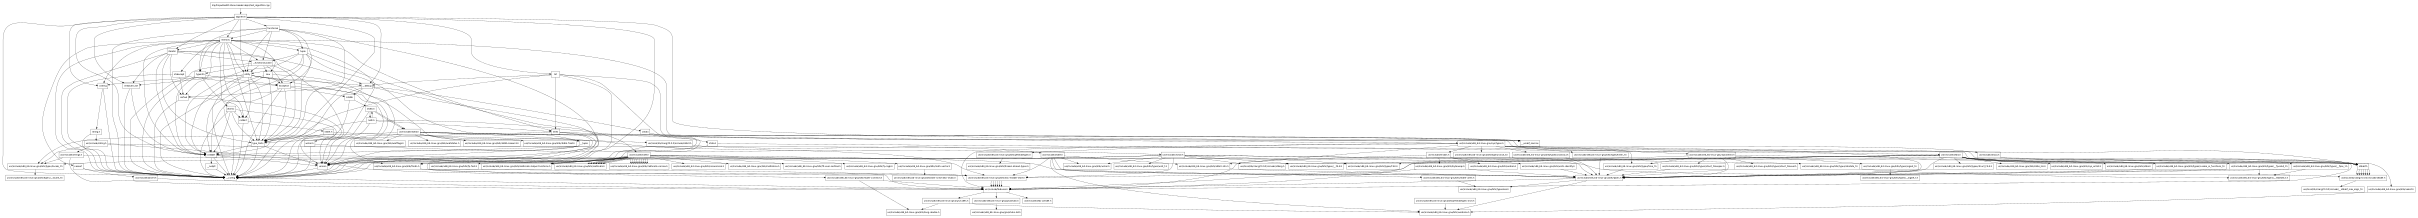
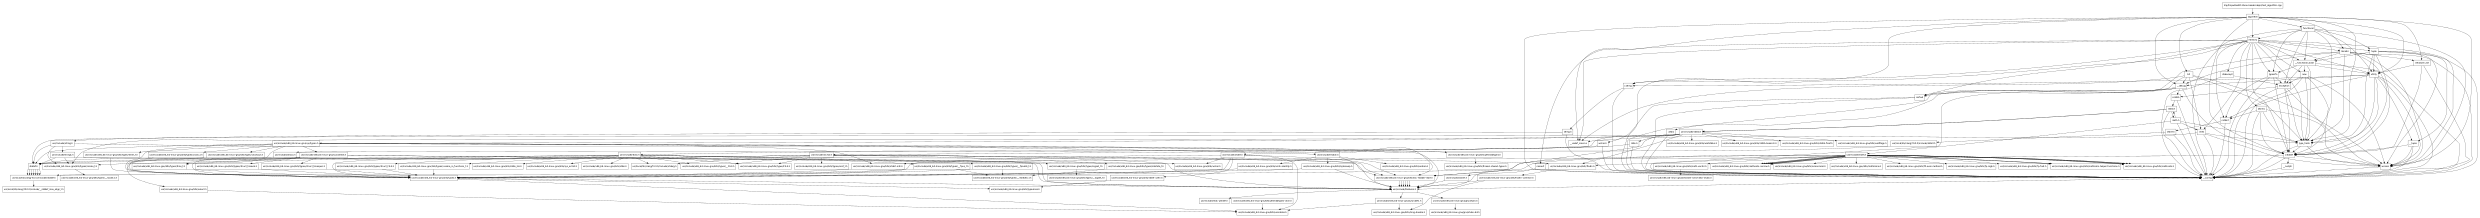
  digraph {
    fontname=Inter
    node [fontname=Inter shape=box]
    edge [fontname=Inter]
    n1 [label=algorithm]
    n2 [label=__config]
    n3 [label=initializer_list]
    n4 [label=cstddef]
    n5 [label=version]
    n6 [label=type_traits]
    n7 [label=cstring]
    n8 [label=utility]
    n9 [label=__debug]
    n10 [label=__undef_macros]
    n11 [label=memory]
    n12 [label=iterator]
    n13 [label=functional]
    n14 [label=bit]
    n15 [label="usr/include/features.h"]
    n16 [label="usr/local/lib/clang/10.0.0/include/stddef.h"]
    n17 [label=__nullptr]
    n18 [label="string.h"]
    n19 [label=__tuple]
    n20 [label=cstdint]
    n21 [label=iosfwd]
    n22 [label=cstdlib]
    n23 [label=cstdio]
    n24 [label=limits]
    n25 [label=typeinfo]
    n26 [label=new]
    n27 [label=__functional_base]
    n28 [label=tuple]
    n29 [label=stdexcept]
    n30 [label=cassert]
    n31 [label=atomic]
    n32 [label=exception]
    n33 [label="tmp/tmpw8iwRO.libcxx.header.deps/test_algorithm.cpp"]
    n34 [label="usr/include/stdc-predef.h"]
    n35 [label="usr/include/x86_64-linux-gnu/sys/cdefs.h"]
    n36 [label="usr/include/x86_64-linux-gnu/gnu/stubs.h"]
    n37 [label="usr/include/x86_64-linux-gnu/bits/wordsize.h"]
    n38 [label="usr/include/x86_64-linux-gnu/bits/long-double.h"]
    n39 [label="usr/include/x86_64-linux-gnu/gnu/stubs-64.h"]
    n40 [label="usr/local/lib/clang/10.0.0/include/__stddef_max_align_t.h"]
    n41 [label="usr/include/string.h"]
    n42 [label="usr/include/x86_64-linux-gnu/bits/libc-header-start.h"]
    n43 [label="stddef.h"]
    n44 [label="usr/include/x86_64-linux-gnu/bits/types/locale_t.h"]
    n45 [label="usr/include/strings.h"]
    n46 [label="usr/include/x86_64-linux-gnu/bits/types/__locale_t.h"]
    n47 [label="stdint.h"]
    n48 [label="usr/local/lib/clang/10.0.0/include/stdint.h"]
    n49 [label="usr/include/stdint.h"]
    n50 [label="usr/include/x86_64-linux-gnu/bits/types.h"]
    n51 [label="usr/include/x86_64-linux-gnu/bits/wchar.h"]
    n52 [label="usr/include/x86_64-linux-gnu/bits/stdint-intn.h"]
    n53 [label="usr/include/x86_64-linux-gnu/bits/stdint-uintn.h"]
    n54 [label="usr/include/x86_64-linux-gnu/bits/typesizes.h"]
    n55 [label="wchar.h"]
    n56 [label="stdlib.h"]
    n57 [label="stdio.h"]
    n58 [label="usr/include/wchar.h"]
    n59 [label="usr/include/x86_64-linux-gnu/bits/floatn.h"]
    n60 [label="usr/local/lib/clang/10.0.0/include/stdarg.h"]
    n61 [label="usr/include/x86_64-linux-gnu/bits/types/wint_t.h"]
    n62 [label="usr/include/x86_64-linux-gnu/bits/types/mbstate_t.h"]
    n63 [label="usr/include/x86_64-linux-gnu/bits/types/__FILE.h"]
    n64 [label="usr/include/x86_64-linux-gnu/bits/types/FILE.h"]
    n65 [label="usr/include/x86_64-linux-gnu/bits/floatn-common.h"]
    n66 [label="usr/include/x86_64-linux-gnu/bits/types/__mbstate_t.h"]
    n67 [label="usr/include/stdlib.h"]
    n68 [label="math.h"]
    n69 [label="usr/include/x86_64-linux-gnu/bits/waitflags.h"]
    n70 [label="usr/include/x86_64-linux-gnu/bits/waitstatus.h"]
    n71 [label="usr/include/x86_64-linux-gnu/sys/types.h"]
    n72 [label="usr/include/alloca.h"]
    n73 [label="usr/include/x86_64-linux-gnu/bits/stdlib-bsearch.h"]
    n74 [label="usr/include/x86_64-linux-gnu/bits/stdlib-float.h"]
    n75 [label="usr/include/math.h"]
    n76 [label="usr/include/x86_64-linux-gnu/bits/types/clock_t.h"]
    n77 [label="usr/include/x86_64-linux-gnu/bits/types/clockid_t.h"]
    n78 [label="usr/include/x86_64-linux-gnu/bits/types/time_t.h"]
    n79 [label="usr/include/x86_64-linux-gnu/bits/types/timer_t.h"]
    n80 [label="usr/include/endian.h"]
    n81 [label="usr/include/x86_64-linux-gnu/sys/select.h"]
    n82 [label="usr/include/x86_64-linux-gnu/bits/pthreadtypes.h"]
    n83 [label="usr/include/x86_64-linux-gnu/bits/endian.h"]
    n84 [label="usr/include/x86_64-linux-gnu/bits/byteswap.h"]
    n85 [label="usr/include/x86_64-linux-gnu/bits/uintn-identity.h"]
    n86 [label="usr/include/x86_64-linux-gnu/bits/select.h"]
    n87 [label="usr/include/x86_64-linux-gnu/bits/types/sigset_t.h"]
    n88 [label="usr/include/x86_64-linux-gnu/bits/types/struct_timeval.h"]
    n89 [label="usr/include/x86_64-linux-gnu/bits/types/struct_timespec.h"]
    n90 [label="usr/include/x86_64-linux-gnu/bits/thread-shared-types.h"]
    n91 [label="usr/include/x86_64-linux-gnu/bits/types/__sigset_t.h"]
    n92 [label="usr/include/x86_64-linux-gnu/bits/pthreadtypes-arch.h"]
    n93 [label="usr/include/x86_64-linux-gnu/bits/math-vector.h"]
    n94 [label="usr/include/x86_64-linux-gnu/bits/flt-eval-method.h"]
    n95 [label="usr/include/x86_64-linux-gnu/bits/fp-logb.h"]
    n96 [label="usr/include/x86_64-linux-gnu/bits/fp-fast.h"]
    n97 [label="usr/include/x86_64-linux-gnu/bits/mathcalls-helper-functions.h"]
    n98 [label="usr/include/x86_64-linux-gnu/bits/mathcalls.h"]
    n99 [label="usr/include/x86_64-linux-gnu/bits/mathcalls-narrow.h"]
    n100 [label="usr/include/x86_64-linux-gnu/bits/iscanonical.h"]
    n101 [label="usr/include/x86_64-linux-gnu/bits/mathinline.h"]
    n102 [label="usr/include/x86_64-linux-gnu/bits/libm-simd-decl-stubs.h"]
    n103 [label="usr/include/stdio.h"]
    n104 [label="usr/include/x86_64-linux-gnu/bits/types/__fpos_t.h"]
    n105 [label="usr/include/x86_64-linux-gnu/bits/types/__fpos64_t.h"]
    n106 [label="usr/include/x86_64-linux-gnu/bits/types/struct_FILE.h"]
    n107 [label="usr/include/x86_64-linux-gnu/bits/types/cookie_io_functions_t.h"]
    n108 [label="usr/include/x86_64-linux-gnu/bits/stdio_lim.h"]
    n109 [label="usr/include/x86_64-linux-gnu/bits/sys_errlist.h"]
    n110 [label="usr/include/x86_64-linux-gnu/bits/stdio.h"]
    n111 [label="usr/include/assert.h"]
    n1 -> n2
    n1 -> n3
    n1 -> n4
    n1 -> n5
    n1 -> n6
    n1 -> n7
    n1 -> n8
    n1 -> n9
    n1 -> n10
    n1 -> n11
    n1 -> n12
    n1 -> n13
    n1 -> n14
    n2 -> n15
    n3 -> n2
    n3 -> n4
    n4 -> n2
    n4 -> n5
    n4 -> n16
    n4 -> n17
    n5 -> n2
    n6 -> n2
    n6 -> n4
    n6 -> n5
    n7 -> n2
    n7 -> n18
    n8 -> n2
-   n8 -> n3
+   n3 -> n8
    n8 -> n4
    n8 -> n5
    n8 -> n6
    n8 -> n7
    n8 -> n9
    n8 -> n19
    n8 -> n20
    n9 -> n2
    n9 -> n4
    n9 -> n21
    n9 -> n22
    n9 -> n23
    n11 -> n2
    n11 -> n4
    n11 -> n5
    n11 -> n6
    n11 -> n7
    n11 -> n8
    n11 -> n10
    n11 -> n12
    n11 -> n20
    n11 -> n21
    n11 -> n24
    n11 -> n25
    n11 -> n26
    n11 -> n27
    n11 -> n28
    n11 -> n29
    n11 -> n30
    n11 -> n31
    n12 -> n2
    n12 -> n3
    n12 -> n4
    n12 -> n5
    n12 -> n6
    n12 -> n9
    n12 -> n21
    n12 -> n27
    n13 -> n2
    n13 -> n5
    n13 -> n6
    n13 -> n8
    n13 -> n11
    n13 -> n25
    n13 -> n27
    n13 -> n28
    n13 -> n32
    n14 -> n2
    n14 -> n5
    n14 -> n6
    n14 -> n9
    n14 -> n10
    n14 -> n24
    n15 -> n34
    n15 -> n35
    n15 -> n36
    n16 -> n40
    n17 -> n2
    n18 -> n2
    n18 -> n41
    n19 -> n2
    n19 -> n4
    n19 -> n5
    n20 -> n2
    n20 -> n47
    n21 -> n2
    n21 -> n55
    n22 -> n2
    n22 -> n56
    n23 -> n2
    n23 -> n57
    n24 -> n2
    n24 -> n5
    n24 -> n6
    n24 -> n10
    n25 -> n2
    n25 -> n4
    n25 -> n20
    n25 -> n32
    n26 -> n2
    n26 -> n4
    n26 -> n5
    n26 -> n6
    n26 -> n32
    n27 -> n2
    n27 -> n6
    n27 -> n8
    n27 -> n25
    n27 -> n26
    n27 -> n32
    n28 -> n2
    n28 -> n4
    n28 -> n5
    n28 -> n6
    n28 -> n8
    n28 -> n19
    n28 -> n27
    n29 -> n2
-   n29 -> n21
    n29 -> n32
    n30 -> n2
    n30 -> n111
    n31 -> n2
    n31 -> n4
    n31 -> n5
    n31 -> n6
    n31 -> n20
    n32 -> n2
    n32 -> n4
    n32 -> n5
    n32 -> n6
    n32 -> n22
    n33 -> n1
    n35 -> n37
    n35 -> n38
    n36 -> n39
    n41 -> n42
    n41 -> n43
    n41 -> n44
    n41 -> n45
    n42 -> n15
    n42 -> n15
    n42 -> n15
    n42 -> n15
    n42 -> n15
    n42 -> n15
    n43 -> n16
    n43 -> n16
    n43 -> n16
    n43 -> n16
    n43 -> n16
    n43 -> n16
    n43 -> n16
    n44 -> n46
    n45 -> n15
    n45 -> n43
    n45 -> n44
    n47 -> n2
    n47 -> n48
    n48 -> n49
    n49 -> n37
    n49 -> n42
    n49 -> n50
    n49 -> n51
    n49 -> n52
    n49 -> n53
    n50 -> n15
    n50 -> n37
    n50 -> n54
    n52 -> n50
    n53 -> n54
    n55 -> n2
    n55 -> n58
    n56 -> n2
    n56 -> n67
    n56 -> n67
    n56 -> n68
    n57 -> n2
    n57 -> n103
    n58 -> n42
    n58 -> n43
    n58 -> n44
    n58 -> n51
    n58 -> n59
    n58 -> n60
    n58 -> n61
    n58 -> n62
    n58 -> n63
    n58 -> n64
    n59 -> n15
    n59 -> n65
    n62 -> n66
    n65 -> n15
    n65 -> n38
    n67 -> n42
    n67 -> n43
    n67 -> n44
    n67 -> n59
    n67 -> n69
    n67 -> n70
    n67 -> n71
    n67 -> n72
    n67 -> n73
    n67 -> n74
    n68 -> n2
    n68 -> n6
    n68 -> n24
    n68 -> n56
    n68 -> n75
    n71 -> n15
    n71 -> n43
    n71 -> n50
    n71 -> n52
    n71 -> n76
    n71 -> n77
    n71 -> n78
    n71 -> n79
    n71 -> n80
    n71 -> n81
    n71 -> n82
    n72 -> n15
    n72 -> n43
    n75 -> n42
    n75 -> n50
    n75 -> n59
    n75 -> n93
    n75 -> n94
    n75 -> n95
    n75 -> n96
    n75 -> n97
    n75 -> n97
    n75 -> n97
    n75 -> n98
    n75 -> n98
    n75 -> n98
    n75 -> n98
    n75 -> n98
    n75 -> n98
    n75 -> n98
    n75 -> n99
    n75 -> n99
    n75 -> n99
    n75 -> n99
    n75 -> n99
    n75 -> n99
    n75 -> n99
    n75 -> n99
    n75 -> n99
    n75 -> n100
    n75 -> n101
    n76 -> n50
    n77 -> n50
    n78 -> n50
    n79 -> n50
    n80 -> n15
    n80 -> n83
    n80 -> n84
    n80 -> n85
    n81 -> n15
    n81 -> n50
    n81 -> n78
    n81 -> n86
    n81 -> n87
    n81 -> n88
    n81 -> n89
    n82 -> n90
    n84 -> n15
    n84 -> n50
    n85 -> n50
    n86 -> n37
    n87 -> n91
    n88 -> n50
    n89 -> n50
    n92 -> n37
    n93 -> n102
    n103 -> n42
    n103 -> n43
    n103 -> n50
    n103 -> n60
    n103 -> n63
    n103 -> n64
    n103 -> n104
    n103 -> n105
    n103 -> n106
    n103 -> n107
    n103 -> n108
    n103 -> n109
    n103 -> n110
    n104 -> n50
    n104 -> n66
    n105 -> n50
    n105 -> n66
    n106 -> n50
    n107 -> n50
    n111 -> n15
  }
